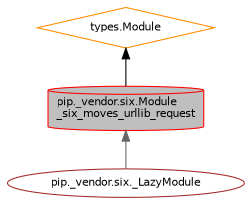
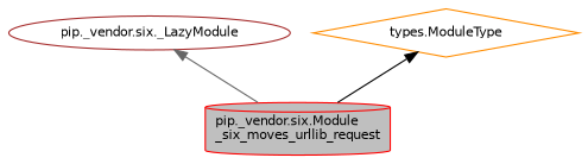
  digraph {
    node [fillcolor=white fontname=Helvetica fontsize=10 style=filled]
    edge [dir=back fontname=Helvetica fontsize=10 labelfontname=Helvetica labelfontsize=10 style=solid]
    n1 [color=red fillcolor=grey75 fontcolor=black height=0.2 label="pip._vendor.six.Module\l_six_moves_urllib_request" shape=cylinder width=0.4]
    n2 [color=brown height=0.2 label="pip._vendor.six._LazyModule" shape=ellipse width=0.4]
-   n3 [color=darkorange height=0.2 label="types.Module" shape=diamond width=0.4]
-   n1 -> n2 [color=gray40]
+   n3 [color=darkorange height=0.2 label="types.ModuleType" shape=diamond width=0.4]
+   n2 -> n1 [color=gray40]
    n3 -> n1 [color=black]
  }
